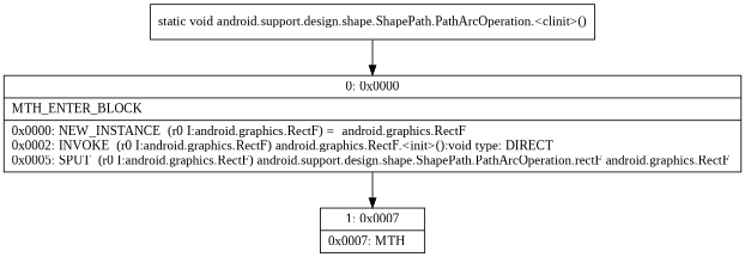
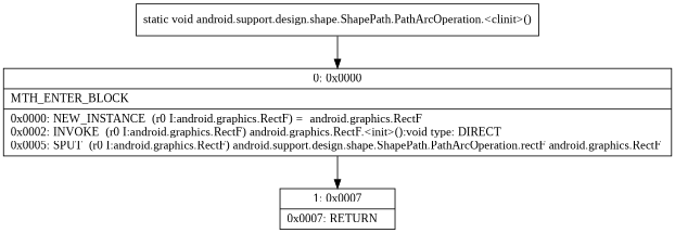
  digraph {
    fontname="Liberation Serif"
    node [shape=record fontname="Liberation Serif"]
    edge [fontname="Liberation Serif"]
    n1 [label="{0\:\ 0x0000|MTH_ENTER_BLOCK\l|0x0000: NEW_INSTANCE  (r0 I:android.graphics.RectF) =  android.graphics.RectF \l0x0002: INVOKE  (r0 I:android.graphics.RectF) android.graphics.RectF.\<init\>():void type: DIRECT \l0x0005: SPUT  (r0 I:android.graphics.RectF) android.support.design.shape.ShapePath.PathArcOperation.rectF android.graphics.RectF \l}"]
-   n2 [label="{1\:\ 0x0007|0x0007: MTH   \l}"]
+   n2 [label="{1\:\ 0x0007|0x0007: RETURN   \l}"]
    n3 [label="{static void android.support.design.shape.ShapePath.PathArcOperation.\<clinit\>() }"]
    n1 -> n2
    n3 -> n1
  }
